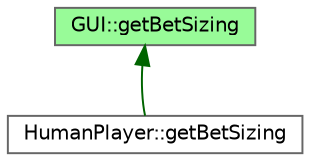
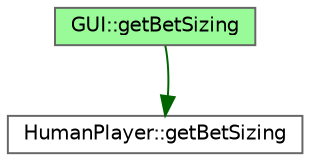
  digraph {
    rankdir=TB
    fontname="DejaVu Sans"
    node [fontname="DejaVu Sans" fontsize=10 shape=box style=filled]
    n1 [color=gray40 fillcolor=palegreen fontcolor=black height=0.2 label="GUI::getBetSizing" width=0.4]
    n2 [color=grey40 fillcolor=white height=0.2 label="HumanPlayer::getBetSizing" width=0.4]
-   n1 -> n2 [color=darkgreen dir=back fontname="DejaVu Sans" fontsize=10 labelfontname=Helvetica labelfontsize=10 style=solid]
+   n2 -> n1 [color=darkgreen dir=back fontname="DejaVu Sans" fontsize=10 labelfontname=Helvetica labelfontsize=10 style=solid]
  }
